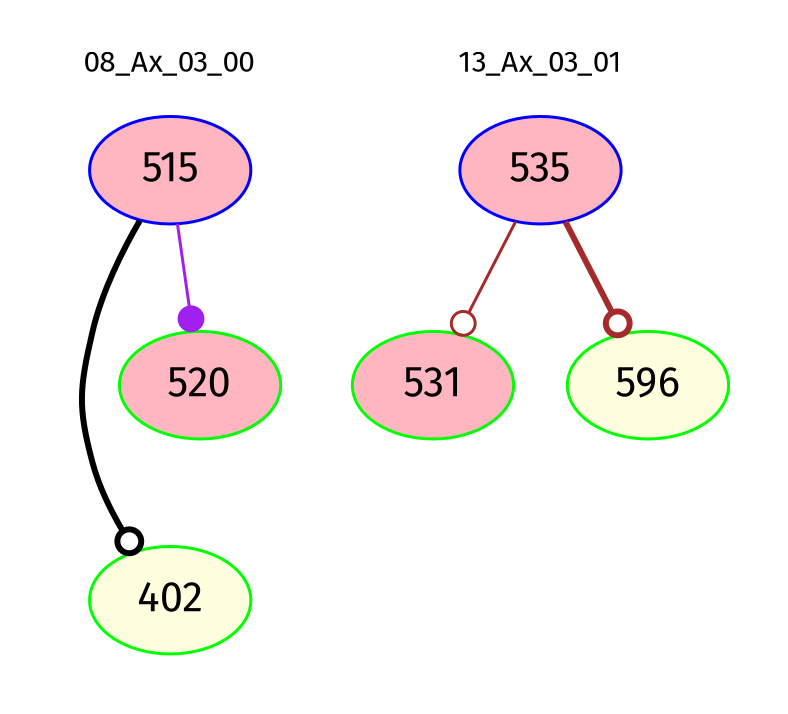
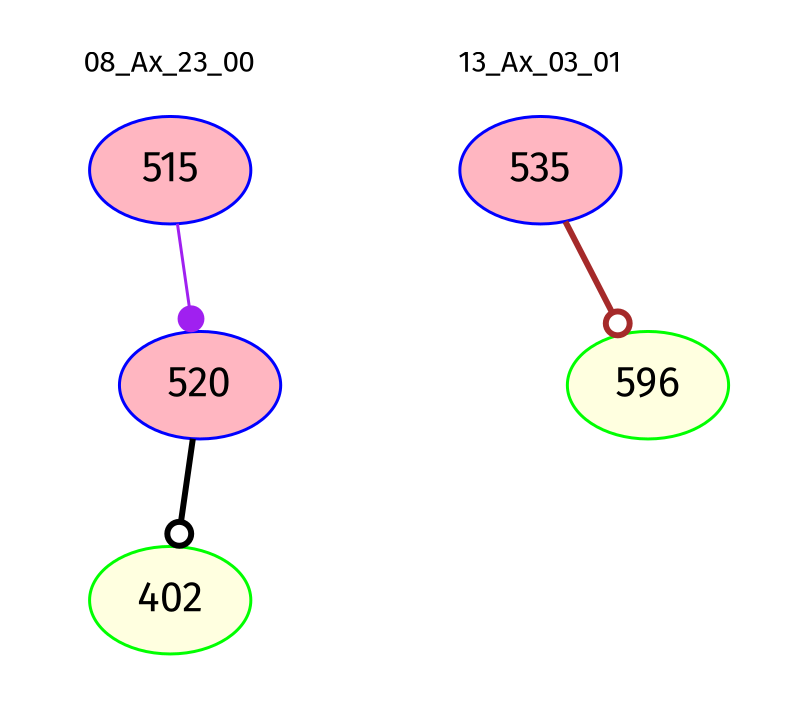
  digraph {
    fontname="Fira Sans"
    node [color=green fillcolor=lightpink fontname="Fira Sans" style=filled]
    edge [arrowhead=odot color=brown fontname="Fira Sans" style=bold]
    n1 [color=blue label=515]
    n2 [fillcolor=lightyellow label=402]
-   n3 [label=520]
+   n3 [color=blue label=520]
    n4 [color=blue label=535]
-   n5 [label=531]
    n6 [fillcolor=lightyellow label=596]
    subgraph cluster_1 {
      color=white
      fontsize=10
-     label="08_Ax_03_00"
+     label="08_Ax_23_00"
      n1
      n2
      n3
    }
    subgraph cluster_2 {
      color=white
      fontsize=10
      label="13_Ax_03_01"
      n4
-     n5
      n6
    }
-   n1 -> n2 [color=black]
+   n3 -> n2 [color=black]
    n1 -> n3 [arrowhead=dot color=purple style=solid]
-   n4 -> n5 [style=solid]
    n4 -> n6
  }
